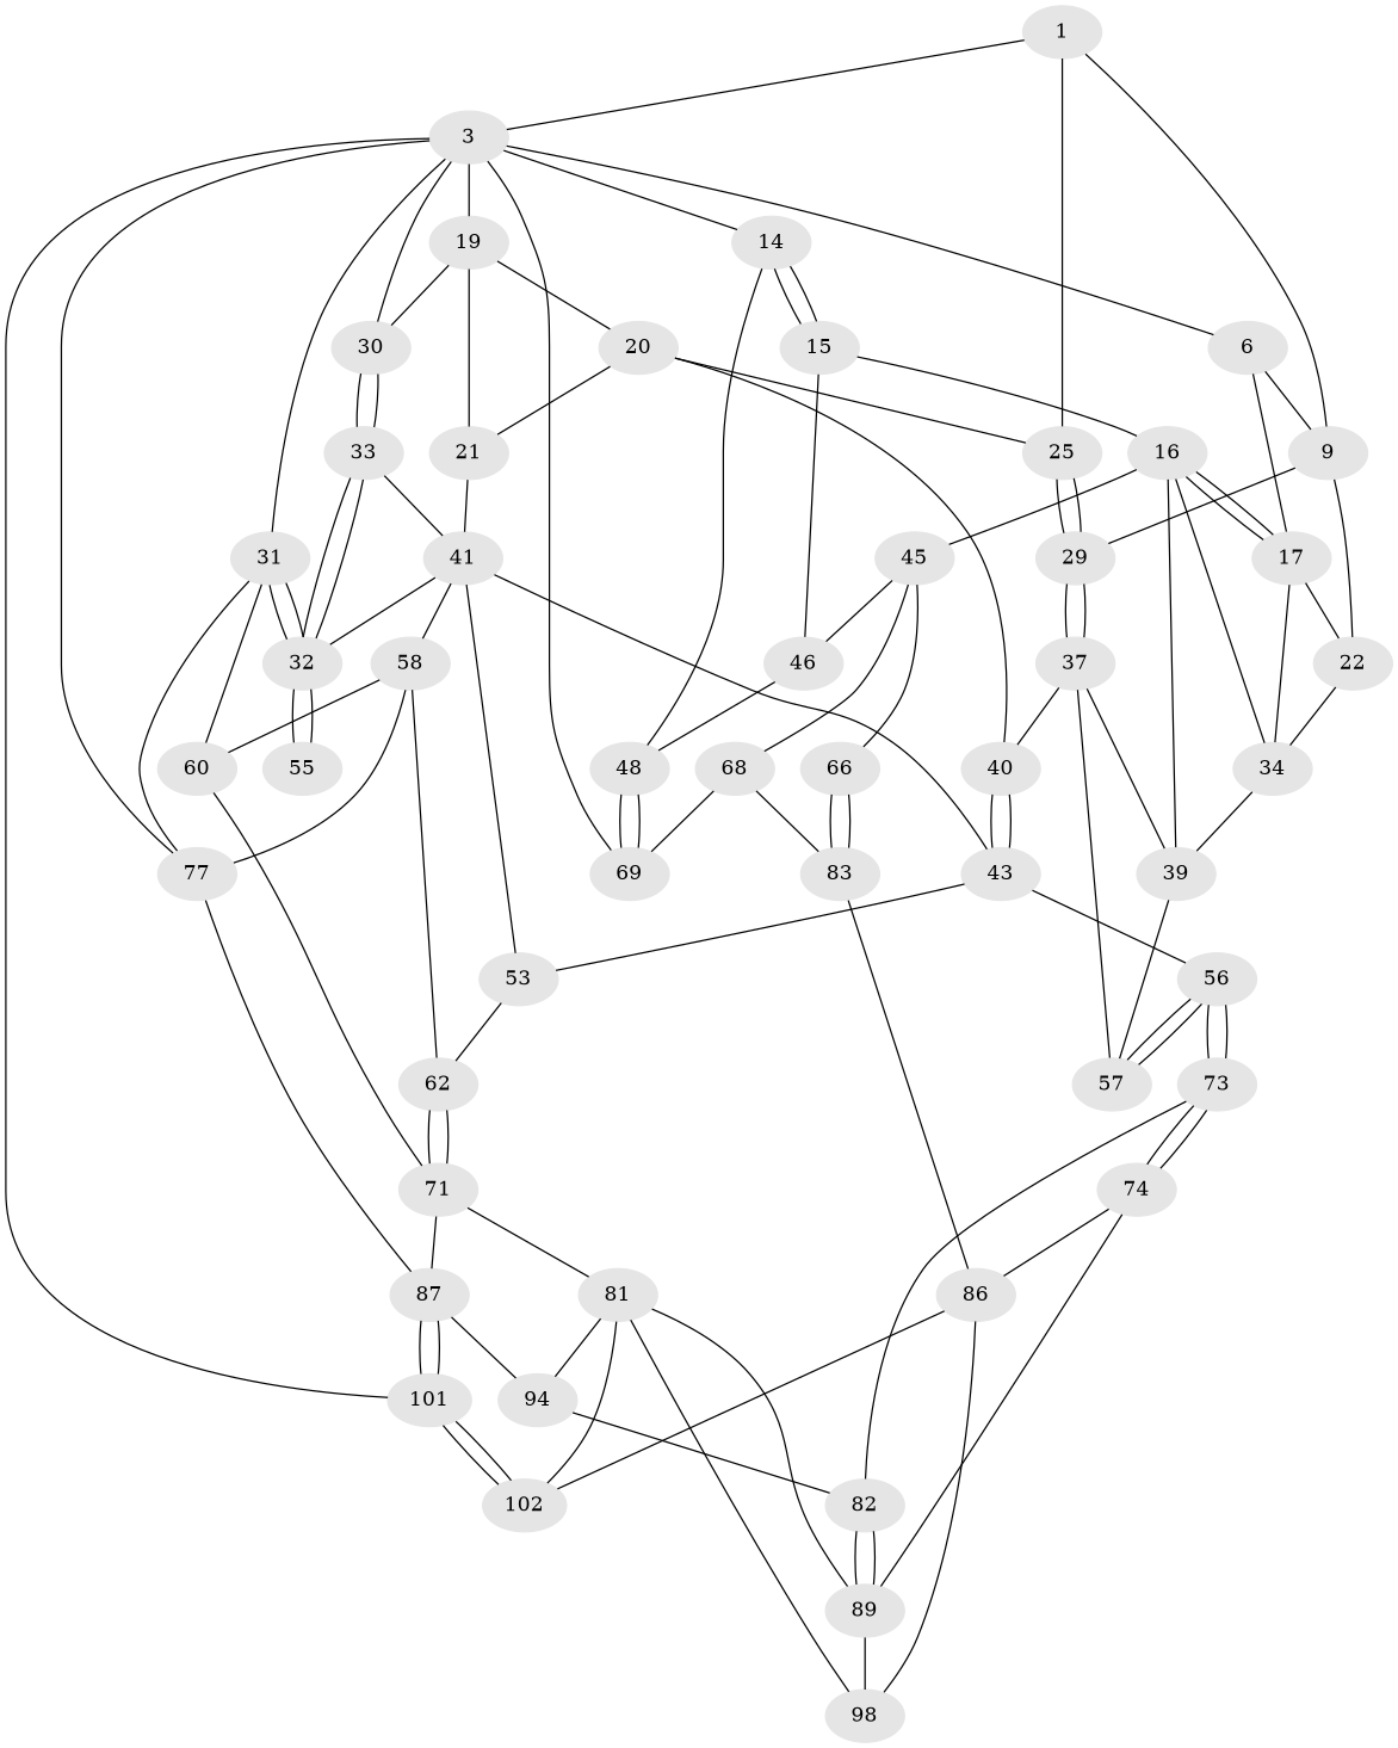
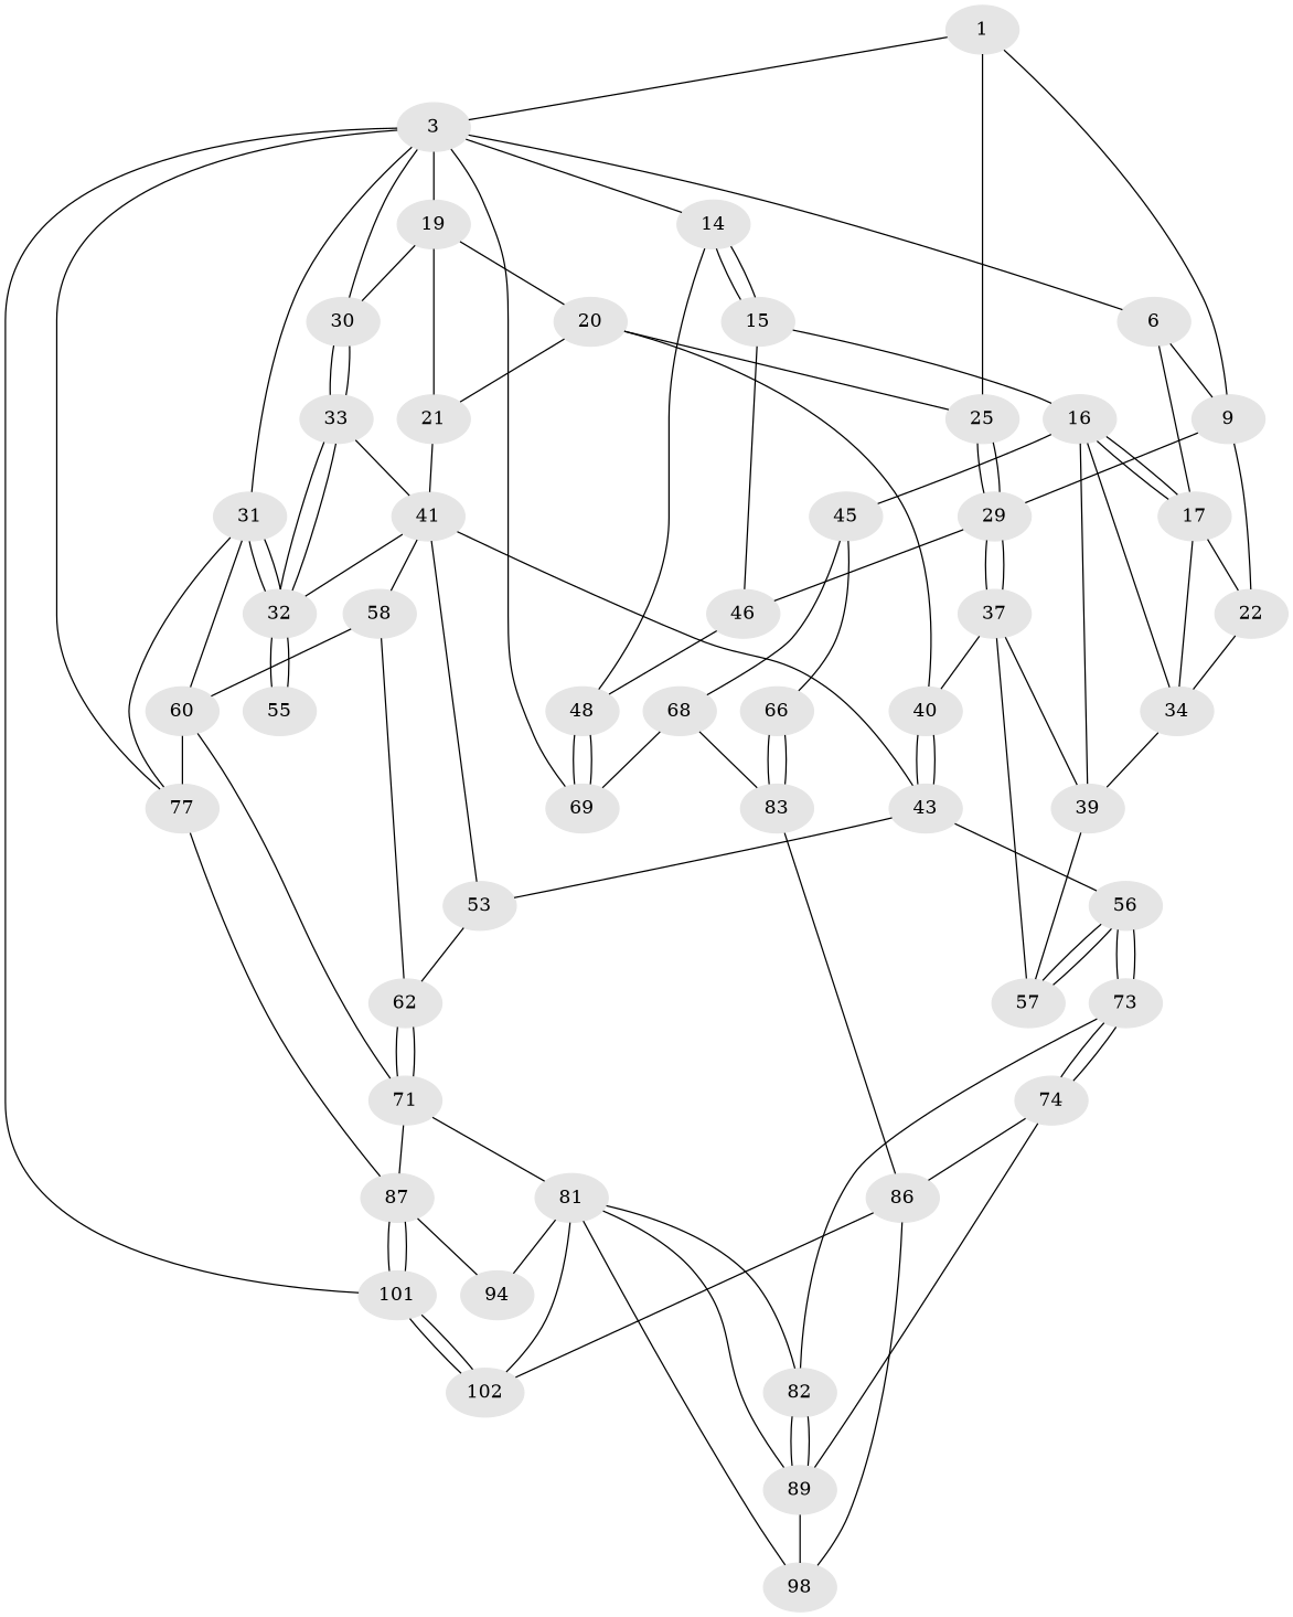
  graph {
    node [color=gray90 style=filled]
    1 [super="+2+8"]
    3 [super="+18+4"]
    9 [super="+21+10"]
    25
    6 [super="+11+7"]
    14
    19 [super="+26"]
    30
    31 [super="+59"]
    69
    77 [super="+78"]
    101
    22
    29
    20 [super="+24"]
    n16 [label=21]
    40
    17 [super="+23"]
    15
    48
    33
    32
    60 [super="+70"]
    87 [super="+88"]
    102 [super="+105"]
    34 [super="+36"]
    37 [super="+38"]
    16 [super="+35"]
    46 [super="+47+49"]
    39 [super="+50"]
    45 [super="+67"]
    57 [super="+63"]
    66
    68
    41 [super="+51+42"]
    43 [super="+54"]
    53
    58 [super="+61"]
    55
    71 [super="+80"]
    56
    62
    73
    83 [super="+84"]
    74 [super="+75"]
    82
    81 [super="+92"]
    86 [super="+95"]
    89 [super="+90"]
    94
    98 [super="+106"]
    1 -- 3
    1 -- 9
    1 -- 25
    3 -- 6
    3 -- 14
    3 -- 19
    3 -- 30
    3 -- 31
    3 -- 69
    3 -- 77
    3 -- 101
    9 -- 22
    9 -- 29
    25 -- 29
    25 -- 29
    6 -- 9 [weight=2]
    6 -- 17
    14 -- 15
    14 -- 15
    14 -- 48
    19 -- 30
    19 -- 20
    19 -- n16
    30 -- 33
    30 -- 33
    31 -- 77
    31 -- 32
    31 -- 32
    31 -- 60
    77 -- 87
    101 -- 102
    101 -- 102
    22 -- 34
    29 -- 37
    29 -- 37
    20 -- 25
    20 -- n16
    20 -- 40
    n16 -- 41
    40 -- 43
    40 -- 43
    17 -- 22
    17 -- 34
    15 -- 16
    15 -- 46
    48 -- 69
    48 -- 69
    33 -- 41
    32 -- 33
    32 -- 33
    32 -- 55
    32 -- 55
-   58 -- 77
+   60 -- 77
    60 -- 71
    87 -- 101
    87 -- 101
    87 -- 94
    34 -- 39
    37 -- 40
    37 -- 39
    37 -- 57
    16 -- 17
    16 -- 17
    16 -- 34
    16 -- 39
    16 -- 45
    46 -- 48
    39 -- 57
-   45 -- 46
+   29 -- 46
    45 -- 66
    45 -- 68
    66 -- 83
    66 -- 83
    68 -- 69
    68 -- 83
    41 -- 32
    41 -- 43
    41 -- 53
    41 -- 58
    43 -- 53
    43 -- 56
    53 -- 62
    58 -- 60
    58 -- 62
    71 -- 87
    71 -- 81
    56 -- 57
    56 -- 57
    56 -- 73
    56 -- 73
    62 -- 71
    62 -- 71
    73 -- 74
    73 -- 74
    73 -- 82
    83 -- 86 [weight=2]
    74 -- 86
    74 -- 89
    82 -- 89
    82 -- 89
    81 -- 102
-   94 -- 82
+   81 -- 82
    81 -- 89
    81 -- 94 [weight=2]
    81 -- 98
    86 -- 102
    86 -- 98
    89 -- 98 [weight=2]
  }
